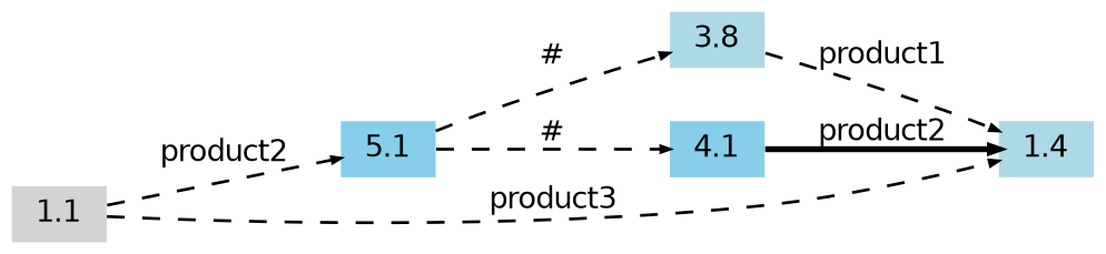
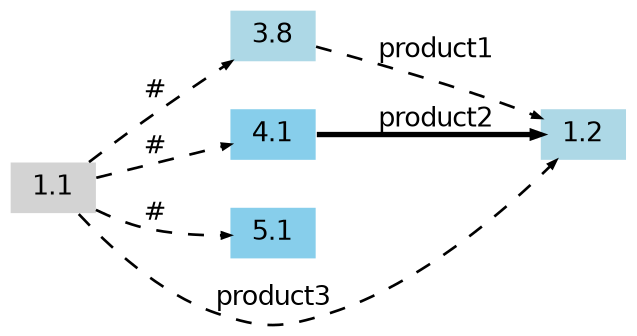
  digraph {
    fontname="DejaVu Sans"
    rankdir=LR
    node [fillcolor=lightblue fontname="DejaVu Sans" fontsize=10 shape=plaintext style=filled]
    edge [arrowsize=0.3 fontname="DejaVu Sans" fontsize=10 style=dashed]
    1.1 [fillcolor=lightgrey height=.2 width=.3]
    n2 [height=.2 label=3.8 width=.3]
    4.1 [fillcolor=skyblue height=.2 width=.3]
    5.1 [fillcolor=skyblue height=.2 width=.3]
-   1.2 [height=.2 width=.3 label=1.4]
-   5.1 -> n2 [label="#"]
-   5.1 -> 4.1 [label="#"]
-   1.1 -> 5.1 [label=product2]
+   1.2 [height=.2 width=.3]
+   1.1 -> n2 [label="#"]
+   1.1 -> 4.1 [label="#"]
+   1.1 -> 5.1 [label="#"]
    1.1 -> 1.2 [label=product3]
    n2 -> 1.2 [label=product1]
    4.1 -> 1.2 [label=product2 style=bold]
  }
